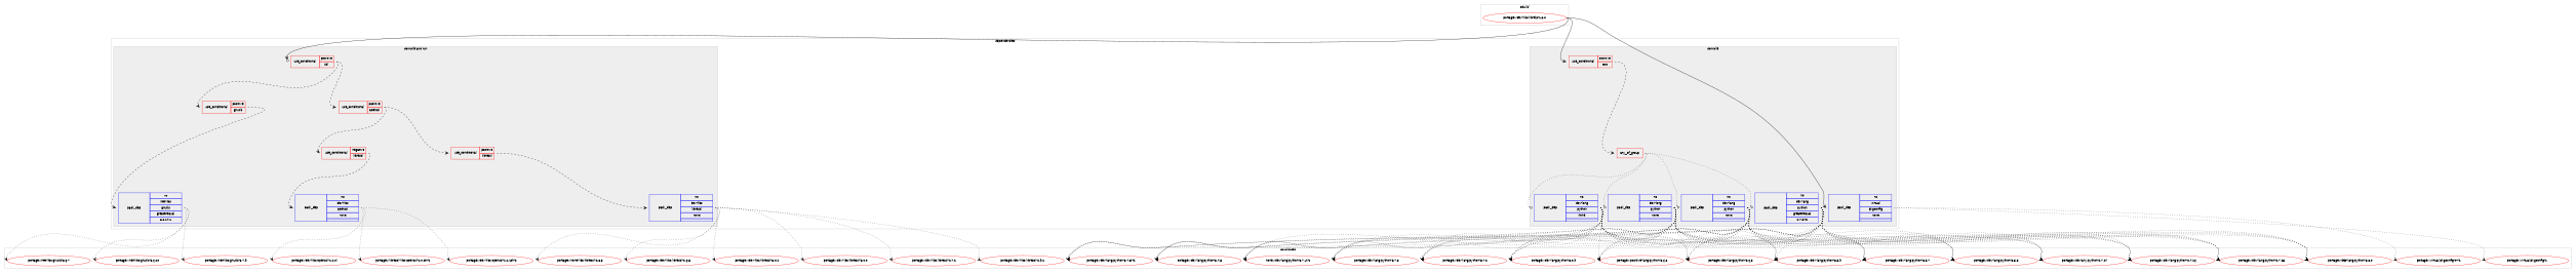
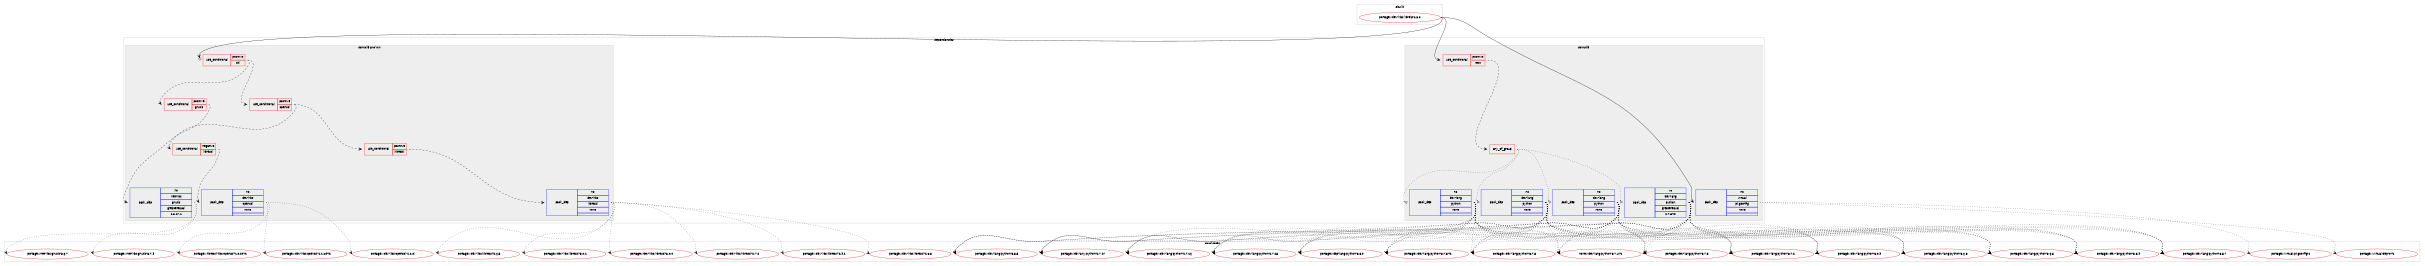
  digraph {
    compound=true
    concentrate=true
    fontname=Helvetica
    fontsize=10
    newrank=true
    rankdir=TB
    ranksep=1.5
    node [color=red fontname=Helvetica fontsize=10]
    edge [arrowhead=vee headport=w style=dotted tailport=e weight=100]
    n1 [label="portage://dev-libs/librelp-1.3.0" width=4]
    n2 [color=blue label=<<TABLE BORDER="0" CELLBORDER="1" CELLSPACING="0" CELLPADDING="4" WIDTH="220"><TR><TD ROWSPAN="6" CELLPADDING="30">pack_dep</TD></TR><TR><TD WIDTH="110">no</TD></TR><TR><TD>dev-lang</TD></TR><TR><TD>python</TD></TR><TR><TD>none</TD></TR><TR><TD></TD></TR></TABLE>> shape=none]
    n3 [color=blue label=<<TABLE BORDER="0" CELLBORDER="1" CELLSPACING="0" CELLPADDING="4" WIDTH="220"><TR><TD ROWSPAN="6" CELLPADDING="30">pack_dep</TD></TR><TR><TD WIDTH="110">no</TD></TR><TR><TD>dev-lang</TD></TR><TR><TD>python</TD></TR><TR><TD>none</TD></TR><TR><TD></TD></TR></TABLE>> shape=none]
    n4 [color=blue label=<<TABLE BORDER="0" CELLBORDER="1" CELLSPACING="0" CELLPADDING="4" WIDTH="220"><TR><TD ROWSPAN="6" CELLPADDING="30">pack_dep</TD></TR><TR><TD WIDTH="110">no</TD></TR><TR><TD>dev-lang</TD></TR><TR><TD>python</TD></TR><TR><TD>none</TD></TR><TR><TD></TD></TR></TABLE>> shape=none]
    n5 [color=blue label=<<TABLE BORDER="0" CELLBORDER="1" CELLSPACING="0" CELLPADDING="4" WIDTH="220"><TR><TD ROWSPAN="6" CELLPADDING="30">pack_dep</TD></TR><TR><TD WIDTH="110">no</TD></TR><TR><TD>dev-lang</TD></TR><TR><TD>python</TD></TR><TR><TD>greaterequal</TD></TR><TR><TD>2.7.5-r2</TD></TR></TABLE>> shape=none]
    n6 [label=<<TABLE BORDER="0" CELLBORDER="1" CELLSPACING="0" CELLPADDING="4"><TR><TD CELLPADDING="10">any_of_group</TD></TR></TABLE>> shape=none]
    n7 [label=<<TABLE BORDER="0" CELLBORDER="1" CELLSPACING="0" CELLPADDING="4"><TR><TD ROWSPAN="3" CELLPADDING="10">use_conditional</TD></TR><TR><TD>positive</TD></TR><TR><TD>test</TD></TR></TABLE>> shape=none]
    n8 [color=blue label=<<TABLE BORDER="0" CELLBORDER="1" CELLSPACING="0" CELLPADDING="4" WIDTH="220"><TR><TD ROWSPAN="6" CELLPADDING="30">pack_dep</TD></TR><TR><TD WIDTH="110">no</TD></TR><TR><TD>virtual</TD></TR><TR><TD>pkgconfig</TD></TR><TR><TD>none</TD></TR><TR><TD></TD></TR></TABLE>> shape=none]
    n9 [color=blue label=<<TABLE BORDER="0" CELLBORDER="1" CELLSPACING="0" CELLPADDING="4" WIDTH="220"><TR><TD ROWSPAN="6" CELLPADDING="30">pack_dep</TD></TR><TR><TD WIDTH="110">no</TD></TR><TR><TD>net-libs</TD></TR><TR><TD>gnutls</TD></TR><TR><TD>greaterequal</TD></TR><TR><TD>3.3.17.1</TD></TR></TABLE>> shape=none]
    n10 [label=<<TABLE BORDER="0" CELLBORDER="1" CELLSPACING="0" CELLPADDING="4"><TR><TD ROWSPAN="3" CELLPADDING="10">use_conditional</TD></TR><TR><TD>positive</TD></TR><TR><TD>gnutls</TD></TR></TABLE>> shape=none]
    n11 [color=blue label=<<TABLE BORDER="0" CELLBORDER="1" CELLSPACING="0" CELLPADDING="4" WIDTH="220"><TR><TD ROWSPAN="6" CELLPADDING="30">pack_dep</TD></TR><TR><TD WIDTH="110">no</TD></TR><TR><TD>dev-libs</TD></TR><TR><TD>openssl</TD></TR><TR><TD>none</TD></TR><TR><TD></TD></TR></TABLE>> shape=none]
    n12 [label=<<TABLE BORDER="0" CELLBORDER="1" CELLSPACING="0" CELLPADDING="4"><TR><TD ROWSPAN="3" CELLPADDING="10">use_conditional</TD></TR><TR><TD>negative</TD></TR><TR><TD>libressl</TD></TR></TABLE>> shape=none]
    n13 [color=blue label=<<TABLE BORDER="0" CELLBORDER="1" CELLSPACING="0" CELLPADDING="4" WIDTH="220"><TR><TD ROWSPAN="6" CELLPADDING="30">pack_dep</TD></TR><TR><TD WIDTH="110">no</TD></TR><TR><TD>dev-libs</TD></TR><TR><TD>libressl</TD></TR><TR><TD>none</TD></TR><TR><TD></TD></TR></TABLE>> shape=none]
    n14 [label=<<TABLE BORDER="0" CELLBORDER="1" CELLSPACING="0" CELLPADDING="4"><TR><TD ROWSPAN="3" CELLPADDING="10">use_conditional</TD></TR><TR><TD>positive</TD></TR><TR><TD>libressl</TD></TR></TABLE>> shape=none]
    n15 [label=<<TABLE BORDER="0" CELLBORDER="1" CELLSPACING="0" CELLPADDING="4"><TR><TD ROWSPAN="3" CELLPADDING="10">use_conditional</TD></TR><TR><TD>positive</TD></TR><TR><TD>openssl</TD></TR></TABLE>> shape=none]
    n16 [label=<<TABLE BORDER="0" CELLBORDER="1" CELLSPACING="0" CELLPADDING="4"><TR><TD ROWSPAN="3" CELLPADDING="10">use_conditional</TD></TR><TR><TD>positive</TD></TR><TR><TD>ssl</TD></TR></TABLE>> shape=none]
    n17 [label="portage://dev-lang/python-2.7.15" width=4]
    n18 [label="portage://dev-lang/python-2.7.16" width=4]
    n19 [label="portage://dev-any/python-2.7.17" width=4]
    n20 [label="portage://dev-lang/python-3.5.5" width=4]
    n21 [label="portage://dev-lang/python-3.5.7" width=4]
    n22 [label="portage://dev-lang/python-3.5.9" width=4]
    n23 [label="portage://dev-lang/python-3.6.5" width=4]
-   n24 [label="portage://positive-lang/python-3.6.8" width=4]
+   n24 [label="portage://dev-lang/python-3.6.8" width=4]
    n25 [label="portage://dev-lang/python-3.0.9" width=4]
    n26 [label="portage://dev-lang/python-3.7.2" width=4]
    n27 [label="portage://dev-lang/python-3.7.3" width=4]
    n28 [label="none://dev-lang/python-3.7.4-r1" width=4]
    n29 [label="portage://dev-lang/python-3.7.5" width=4]
    n30 [label="portage://dev-lang/python-3.7.5-r1" width=4]
    n31 [label="portage://dep-lang/python-3.8.0" width=4]
-   n32 [label="portage://virtual/pkgconfig-0-r1" width=4]
+   n32 [label="portage://virtual/dep-0-r1" width=4]
    n33 [label="portage://virtual/pkgconfig-1" width=4]
-   n34 [label="portage://net-libs/gnutls-3.6.10" width=4]
    n35 [label="portage://net-libs/gnutls-3.6.7" width=4]
    n36 [label="portage://net-libs/gnutls-3.7.9" width=4]
    n37 [label="portage://libressl-libs/openssl-1.0.2t-r1" width=4]
    n38 [label="portage://dev-libs/openssl-1.1.0l" width=4]
    n39 [label="portage://dev-libs/openssl-1.1.1d-r2" width=4]
    n40 [label="portage://dev-libs/libressl-2.6.5" width=4]
-   n41 [label="portage://none-libs/libressl-2.8.3" width=4]
+   n41 [label="portage://dev-libs/libressl-2.8.3" width=4]
    n42 [label="portage://dev-libs/libressl-2.9.1" width=4]
    n43 [label="portage://dev-libs/libressl-2.7.2" width=4]
    n44 [label="portage://dev-libs/libressl-3.0.0" width=4]
    n45 [label="portage://dev-libs/libressl-3.0.1" width=4]
    subgraph cluster_1 {
      color=gray
      label=<<i>ebuild</i>>
      rank=same
      n1
    }
    subgraph cluster_2 {
      color=gray
      label=<<i>dependencies</i>>
      subgraph cluster_3 {
        color=gray
        fillcolor="#eeeeee"
        label=<<i>compile</i>>
        style=filled
        subgraph sub_4 {
          color=gray
          fillcolor="#eeeeee"
          label=<<i>compile</i>>
          style=filled
          n7
          subgraph sub_5 {
            color=gray
            fillcolor="#eeeeee"
            label=<<i>compile</i>>
            style=filled
            n6
            subgraph sub_6 {
              color=gray
              fillcolor="#eeeeee"
              label=<<i>compile</i>>
              style=filled
              n2
            }
            subgraph sub_7 {
              color=gray
              fillcolor="#eeeeee"
              label=<<i>compile</i>>
              style=filled
              n3
            }
            subgraph sub_8 {
              color=gray
              fillcolor="#eeeeee"
              label=<<i>compile</i>>
              style=filled
              n4
            }
            subgraph sub_9 {
              color=gray
              fillcolor="#eeeeee"
              label=<<i>compile</i>>
              style=filled
              n5
            }
          }
        }
        subgraph sub_10 {
          color=gray
          fillcolor="#eeeeee"
          label=<<i>compile</i>>
          style=filled
          n8
        }
      }
      subgraph cluster_11 {
        color=gray
        fillcolor="#eeeeee"
        label=<<i>compile and run</i>>
        style=filled
        subgraph sub_12 {
          color=gray
          fillcolor="#eeeeee"
          label=<<i>compile and run</i>>
          style=filled
          n16
          subgraph sub_13 {
            color=gray
            fillcolor="#eeeeee"
            label=<<i>compile and run</i>>
            style=filled
            n10
            subgraph sub_14 {
              color=gray
              fillcolor="#eeeeee"
              label=<<i>compile and run</i>>
              style=filled
              n9
            }
          }
          subgraph sub_15 {
            color=gray
            fillcolor="#eeeeee"
            label=<<i>compile and run</i>>
            style=filled
            n15
            subgraph sub_16 {
              color=gray
              fillcolor="#eeeeee"
              label=<<i>compile and run</i>>
              style=filled
              n12
              subgraph sub_17 {
                color=gray
                fillcolor="#eeeeee"
                label=<<i>compile and run</i>>
                style=filled
                n11
              }
            }
            subgraph sub_18 {
              color=gray
              fillcolor="#eeeeee"
              label=<<i>compile and run</i>>
              style=filled
              n14
              subgraph sub_19 {
                color=gray
                fillcolor="#eeeeee"
                label=<<i>compile and run</i>>
                style=filled
                n13
              }
            }
          }
        }
      }
      subgraph cluster_20 {
        color=gray
        fillcolor="#eeeeee"
        label=<<i>run</i>>
        style=filled
      }
    }
    subgraph cluster_21 {
      color=gray
      label=<<i>candidates</i>>
      rank=same
      subgraph sub_22 {
        color=black
        label=<<i>candidates</i>>
        nodesep=1
        rank=same
        n17
        n18
        n19
        n20
        n21
        n22
        n23
        n24
        n25
        n26
        n27
        n28
        n29
        n30
        n31
      }
      subgraph sub_23 {
        color=black
        label=<<i>candidates</i>>
        nodesep=1
        rank=same
        n17
        n18
        n19
        n20
        n21
        n22
        n23
        n24
        n25
        n26
        n27
        n28
        n29
        n30
        n31
      }
      subgraph sub_24 {
        color=black
        label=<<i>candidates</i>>
        nodesep=1
        rank=same
        n17
        n18
        n19
        n20
        n21
        n22
        n23
        n24
        n25
        n26
        n27
        n28
        n29
        n30
        n31
      }
      subgraph sub_25 {
        color=black
        label=<<i>candidates</i>>
        nodesep=1
        rank=same
        n17
        n18
        n19
        n20
        n21
        n22
        n23
        n24
        n25
        n26
        n27
        n28
        n29
        n30
        n31
      }
      subgraph sub_26 {
        color=black
        label=<<i>candidates</i>>
        nodesep=1
        rank=same
        n32
        n33
      }
      subgraph sub_27 {
        color=black
        label=<<i>candidates</i>>
        nodesep=1
        rank=same
-       n34
        n35
        n36
      }
      subgraph sub_28 {
        color=black
        label=<<i>candidates</i>>
        nodesep=1
        rank=same
        n37
        n38
        n39
      }
      subgraph sub_29 {
        color=black
        label=<<i>candidates</i>>
        nodesep=1
        rank=same
        n40
        n41
        n42
        n43
        n44
        n45
      }
    }
    n1 -> n7 [style=solid weight=20]
    n1 -> n8 [style=solid weight=20]
    n1 -> n16 [arrowhead=odotvee style=solid weight=20]
    n2 -> n17
    n2 -> n18
    n2 -> n19
    n2 -> n20
    n2 -> n21
    n2 -> n22
    n2 -> n23
    n2 -> n24
    n2 -> n25
    n2 -> n26
    n2 -> n27
    n2 -> n28
    n2 -> n29
    n2 -> n30
    n2 -> n31
    n3 -> n17
    n3 -> n18
    n3 -> n19
    n3 -> n20
    n3 -> n21
    n3 -> n22
    n3 -> n23
    n3 -> n24
    n3 -> n25
    n3 -> n26
    n3 -> n27
    n3 -> n28
    n3 -> n29
    n3 -> n30
    n3 -> n31
    n4 -> n17
    n4 -> n18
    n4 -> n19
    n4 -> n20
    n4 -> n21
    n4 -> n22
    n4 -> n23
    n4 -> n24
    n4 -> n25
    n4 -> n26
    n4 -> n27
    n4 -> n28
    n4 -> n29
    n4 -> n30
    n4 -> n31
    n5 -> n17
    n5 -> n18
    n5 -> n19
    n5 -> n20
    n5 -> n21
    n5 -> n22
    n5 -> n23
    n5 -> n24
    n5 -> n25
    n5 -> n26
    n5 -> n27
    n5 -> n28
    n5 -> n29
    n5 -> n30
    n5 -> n31
    n6 -> n2 [arrowhead=oinv weight=20]
    n6 -> n3 [arrowhead=oinv weight=20]
    n6 -> n4 [arrowhead=oinv weight=20]
    n6 -> n5 [arrowhead=oinv weight=20]
    n7 -> n6 [style=dashed weight=20]
    n8 -> n32
    n8 -> n33
-   n9 -> n34
    n9 -> n35
    n9 -> n36
    n10 -> n9 [style=dashed weight=20]
    n11 -> n37
    n11 -> n38
    n11 -> n39
    n12 -> n11 [style=dashed weight=20]
    n13 -> n40
    n13 -> n41
    n13 -> n42
    n13 -> n43
    n13 -> n44
    n13 -> n45
    n14 -> n13 [style=dashed weight=20]
    n15 -> n12 [style=dashed weight=20]
    n15 -> n14 [style=dashed weight=20]
    n16 -> n10 [style=dashed weight=20]
    n16 -> n15 [style=dashed weight=20]
  }
